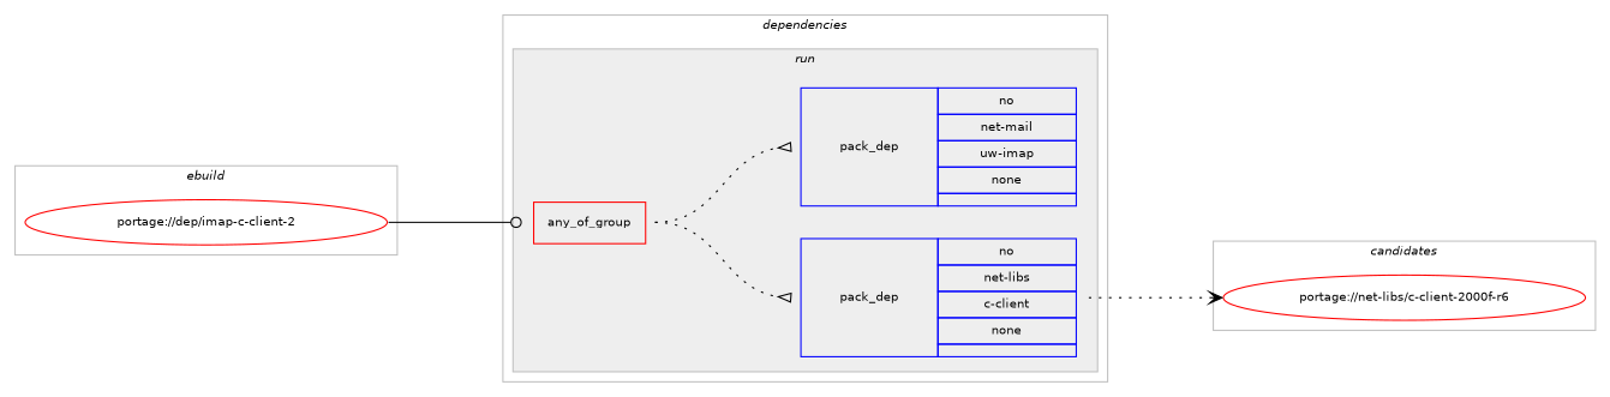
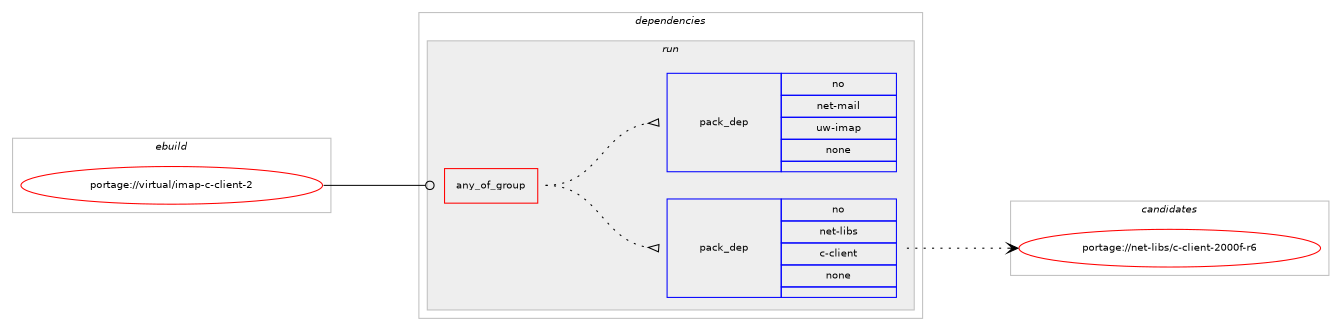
  digraph {
    compound=true
    concentrate=true
    fontname="DejaVu Sans"
    fontsize=10
    newrank=true
    rankdir=LR
    ranksep=1.5
    node [color=red fontname="DejaVu Sans" fontsize=10 shape=none]
    edge [arrowhead=oinv fontname="DejaVu Sans" headport=w style=dotted tailport=e weight=20]
-   n1 [label="portage://dep/imap-c-client-2" width=4 shape=""]
+   n1 [label="portage://virtual/imap-c-client-2" width=4 shape=""]
    n2 [color=blue label=<<TABLE BORDER="0" CELLBORDER="1" CELLSPACING="0" CELLPADDING="4" WIDTH="220"><TR><TD ROWSPAN="6" CELLPADDING="30">pack_dep</TD></TR><TR><TD WIDTH="110">no</TD></TR><TR><TD>net-libs</TD></TR><TR><TD>c-client</TD></TR><TR><TD>none</TD></TR><TR><TD></TD></TR></TABLE>>]
    n3 [color=blue label=<<TABLE BORDER="0" CELLBORDER="1" CELLSPACING="0" CELLPADDING="4" WIDTH="220"><TR><TD ROWSPAN="6" CELLPADDING="30">pack_dep</TD></TR><TR><TD WIDTH="110">no</TD></TR><TR><TD>net-mail</TD></TR><TR><TD>uw-imap</TD></TR><TR><TD>none</TD></TR><TR><TD></TD></TR></TABLE>>]
    n4 [label=<<TABLE BORDER="0" CELLBORDER="1" CELLSPACING="0" CELLPADDING="4"><TR><TD CELLPADDING="10">any_of_group</TD></TR></TABLE>>]
    n5 [label="portage://net-libs/c-client-2000f-r6" width=4 shape=""]
    subgraph cluster_1 {
      color=gray
      label=<<i>ebuild</i>>
      rank=same
      n1
    }
    subgraph cluster_2 {
      color=gray
      label=<<i>dependencies</i>>
      subgraph cluster_3 {
        color=gray
        fillcolor="#eeeeee"
        label=<<i>compile</i>>
        style=filled
      }
      subgraph cluster_4 {
        color=gray
        fillcolor="#eeeeee"
        label=<<i>compile and run</i>>
        style=filled
      }
      subgraph cluster_5 {
        color=gray
        fillcolor="#eeeeee"
        label=<<i>run</i>>
        style=filled
        subgraph sub_6 {
          color=gray
          fillcolor="#eeeeee"
          label=<<i>run</i>>
          style=filled
          n4
          subgraph sub_7 {
            color=gray
            fillcolor="#eeeeee"
            label=<<i>run</i>>
            style=filled
            n2
          }
          subgraph sub_8 {
            color=gray
            fillcolor="#eeeeee"
            label=<<i>run</i>>
            style=filled
            n3
          }
        }
      }
    }
    subgraph cluster_9 {
      color=gray
      label=<<i>candidates</i>>
      rank=same
      subgraph sub_10 {
        color=black
        label=<<i>candidates</i>>
        nodesep=1
        rank=same
        n5
      }
      subgraph sub_11 {
        color=black
        label=<<i>candidates</i>>
        nodesep=1
        rank=same
      }
    }
    n1 -> n4 [arrowhead=odot style=solid]
    n2 -> n5 [arrowhead=vee weight=100]
    n4 -> n2
    n4 -> n3
  }
